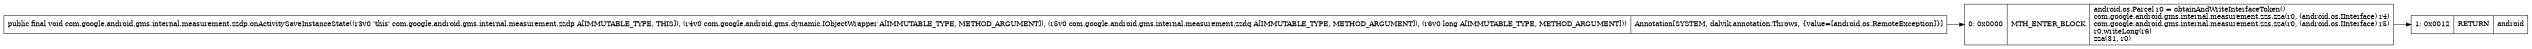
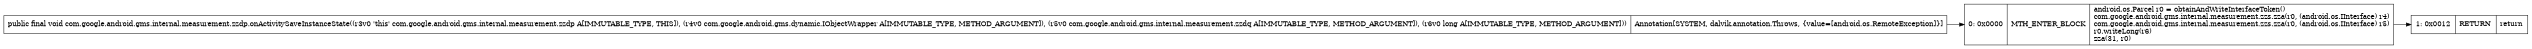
  digraph {
    rankdir=LR
    node [shape=record]
    n1 [label="{0\:\ 0x0000|MTH_ENTER_BLOCK\l|android.os.Parcel r0 = obtainAndWriteInterfaceToken()\lcom.google.android.gms.internal.measurement.zzs.zza(r0, (android.os.IInterface) r4)\lcom.google.android.gms.internal.measurement.zzs.zza(r0, (android.os.IInterface) r5)\lr0.writeLong(r6)\lzza(31, r0)\l}"]
-   n2 [label="{1\:\ 0x0012|RETURN\l|android\l}"]
+   n2 [label="{1\:\ 0x0012|RETURN\l|return\l}"]
    n3 [label="{public final void com.google.android.gms.internal.measurement.zzdp.onActivitySaveInstanceState((r3v0 'this' com.google.android.gms.internal.measurement.zzdp A[IMMUTABLE_TYPE, THIS]), (r4v0 com.google.android.gms.dynamic.IObjectWrapper A[IMMUTABLE_TYPE, METHOD_ARGUMENT]), (r5v0 com.google.android.gms.internal.measurement.zzdq A[IMMUTABLE_TYPE, METHOD_ARGUMENT]), (r6v0 long A[IMMUTABLE_TYPE, METHOD_ARGUMENT]))  | Annotation[SYSTEM, dalvik.annotation.Throws, \{value=[android.os.RemoteException]\}]\l}"]
    n1 -> n2
    n3 -> n1
  }
